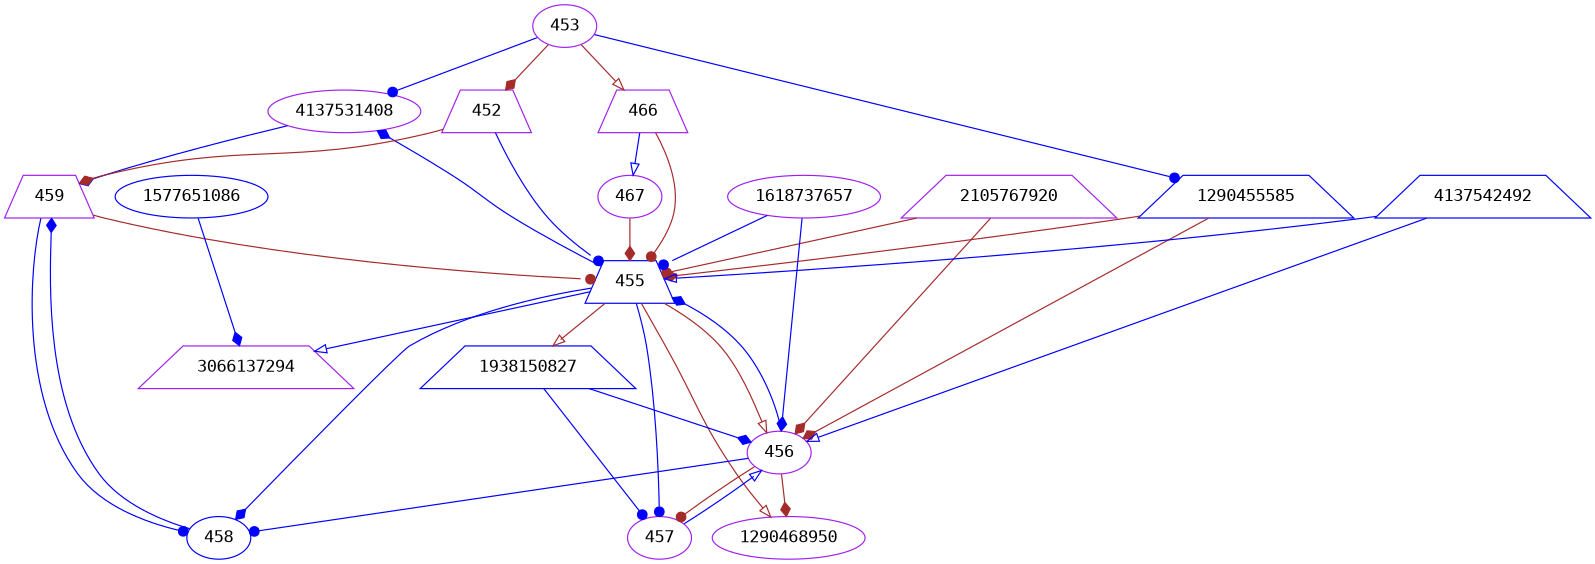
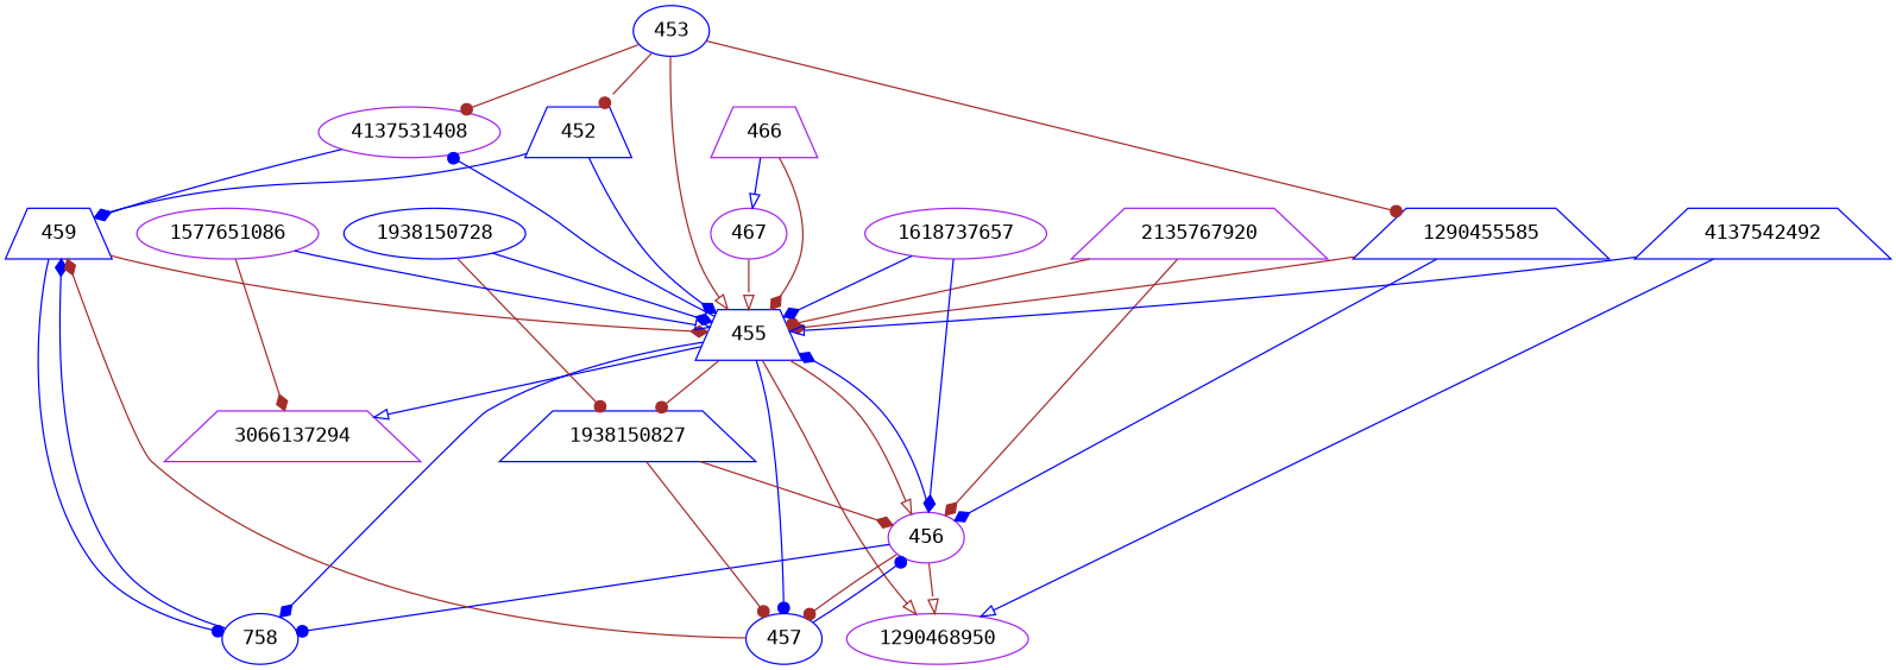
  strict digraph {
    fontname="DejaVu Sans Mono"
    node [color=purple fontname="DejaVu Sans Mono" shape=ellipse]
    edge [arrowhead=diamond color=blue fontname="DejaVu Sans Mono"]
    n1 [label=4137531408]
-   459 [shape=trapezium]
+   459 [color=blue shape=trapezium]
    455 [color=blue shape=trapezium]
-   458 [color=blue]
+   458 [color=blue label=758]
    1290455585 [color=blue shape=trapezium]
    456
    1938150827 [color=blue shape=trapezium]
-   457
+   457 [color=blue]
    3066137294 [shape=trapezium]
    1290468950
-   452 [shape=trapezium]
-   453
-   1577651086 [color=blue]
-   2105767920 [shape=trapezium]
+   452 [color=blue shape=trapezium]
+   453 [color=blue]
+   1938150728 [color=blue]
+   1577651086
+   2105767920 [shape=trapezium label=2135767920]
    466 [shape=trapezium]
    467
    1618737657
    4137542492 [color=blue shape=trapezium]
    n1 -> 459
-   459 -> 455 [arrowhead=dot color=brown]
+   459 -> 455 [color=brown]
    459 -> 458 [arrowhead=dot]
-   455 -> n1
+   455 -> n1 [arrowhead=dot]
    455 -> 458
    455 -> 456 [arrowhead=onormal color=brown]
-   455 -> 1938150827 [arrowhead=onormal color=brown]
+   455 -> 1938150827 [arrowhead=dot color=brown]
    455 -> 457 [arrowhead=dot]
    455 -> 3066137294 [arrowhead=onormal]
    455 -> 1290468950 [arrowhead=onormal color=brown]
    458 -> 459
    1290455585 -> 455 [color=brown]
-   1290455585 -> 456 [color=brown]
+   1290455585 -> 456
    456 -> 455
    456 -> 458 [arrowhead=dot]
    456 -> 457 [arrowhead=dot color=brown]
-   456 -> 1290468950 [color=brown]
-   1938150827 -> 456
-   1938150827 -> 457 [arrowhead=dot]
-   457 -> 456 [arrowhead=onormal]
-   452 -> 459 [color=brown]
-   452 -> 455 [arrowhead=dot]
-   453 -> n1 [arrowhead=dot]
-   453 -> 466 [arrowhead=onormal color=brown]
-   453 -> 1290455585 [arrowhead=dot]
-   453 -> 452 [color=brown]
-   1577651086 -> 3066137294
+   456 -> 1290468950 [arrowhead=onormal color=brown]
+   1938150827 -> 456 [color=brown]
+   1938150827 -> 457 [arrowhead=dot color=brown]
+   457 -> 459 [color=brown]
+   457 -> 456 [arrowhead=dot]
+   452 -> 459
+   452 -> 455
+   453 -> n1 [arrowhead=dot color=brown]
+   453 -> 455 [arrowhead=onormal color=brown]
+   453 -> 1290455585 [arrowhead=dot color=brown]
+   453 -> 452 [arrowhead=dot color=brown]
+   1938150728 -> 455
+   1938150728 -> 1938150827 [arrowhead=dot color=brown]
+   1577651086 -> 455 [arrowhead=onormal]
+   1577651086 -> 3066137294 [color=brown]
    2105767920 -> 455 [arrowhead=dot color=brown]
    2105767920 -> 456 [color=brown]
-   466 -> 455 [arrowhead=dot color=brown]
+   466 -> 455 [color=brown]
    466 -> 467 [arrowhead=onormal]
-   467 -> 455 [color=brown]
-   1618737657 -> 455 [arrowhead=dot]
+   467 -> 455 [arrowhead=onormal color=brown]
+   1618737657 -> 455
    1618737657 -> 456
    4137542492 -> 455 [arrowhead=onormal]
-   4137542492 -> 456 [arrowhead=onormal]
+   4137542492 -> 1290468950 [arrowhead=onormal]
  }
